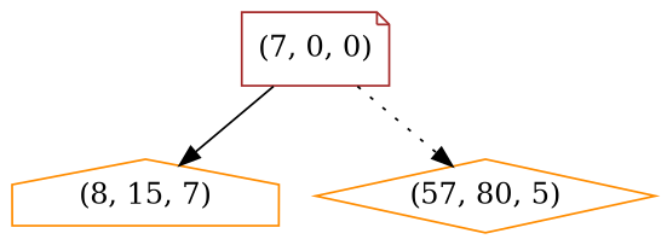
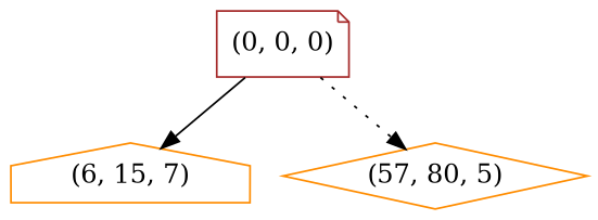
  digraph {
    node [color=darkorange]
-   "(0, 0, 0)" [color=brown shape=note label="(7, 0, 0)"]
-   "(8, 15, 7)" [shape=house]
+   "(0, 0, 0)" [color=brown shape=note]
+   "(8, 15, 7)" [shape=house label="(6, 15, 7)"]
    "(57, 80, 5)" [shape=diamond]
    "(0, 0, 0)" -> "(8, 15, 7)" [style=solid]
    "(0, 0, 0)" -> "(57, 80, 5)" [style=dotted]
  }
